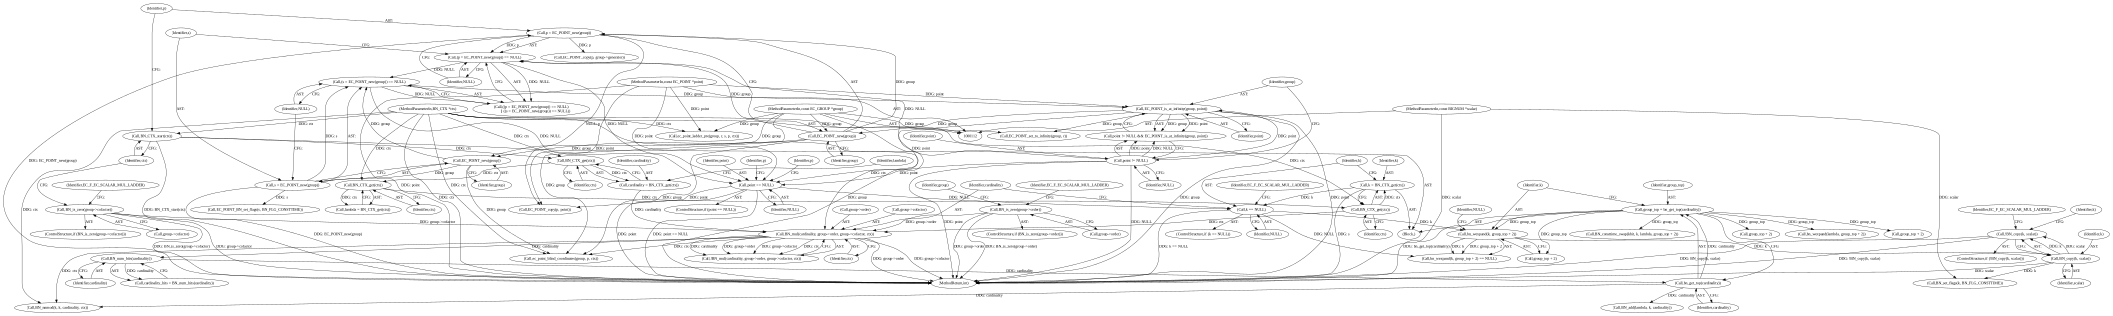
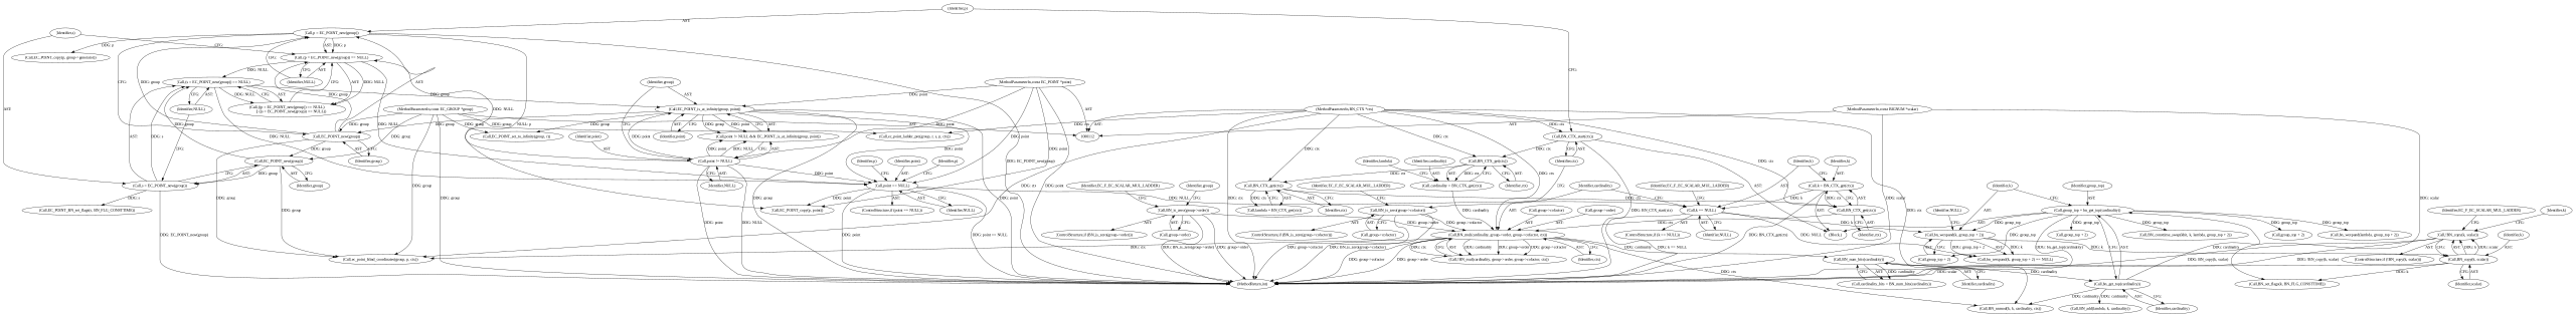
  digraph {
    fontname="Liberation Serif"
    node [fontname="Liberation Serif"]
    edge [fontname="Liberation Serif"]
    n1 [label="(Call,!BN_copy(k, scalar))"]
    n2 [label="(Call,BN_copy(k, scalar))"]
    n3 [label="(ControlStructure,if (!BN_copy(k, scalar)))"]
    n4 [label="(MethodReturn,int)"]
    n5 [label="(Identifier,scalar)"]
    n6 [label="(Call,BN_set_flags(k, BN_FLG_CONSTTIME))"]
    n7 [label="(Call,bn_wexpand(k, group_top + 2))"]
    n8 [label="(Call,group_top + 2)"]
    n9 [label="(Call,bn_wexpand(k, group_top + 2) == NULL)"]
    n10 [label="(Call,k == NULL)"]
    n11 [label="(ControlStructure,if (k == NULL))"]
    n12 [label="(Identifier,NULL)"]
    n13 [label="(Call,k = BN_CTX_get(ctx))"]
    n14 [label="(Call,BN_CTX_get(ctx))"]
    n15 [label="(Block,)"]
    n16 [label="(Call,BN_mul(cardinality, group->order, group->cofactor, ctx))"]
    n17 [label="(Identifier,ctx)"]
    n18 [label="(Call,ec_point_blind_coordinates(group, p, ctx))"]
    n19 [label="(Call,BN_nnmod(k, k, cardinality, ctx))"]
    n20 [label="(Call,BN_num_bits(cardinality))"]
    n21 [label="(Call,!BN_mul(cardinality, group->order, group->cofactor, ctx))"]
    n22 [label="(Identifier,ctx)"]
    n23 [label="(Call,BN_CTX_get(ctx))"]
    n24 [label="(Identifier,ctx)"]
    n25 [label="(Call,lambda = BN_CTX_get(ctx))"]
    n26 [label="(Call,BN_CTX_get(ctx))"]
    n27 [label="(Call,cardinality = BN_CTX_get(ctx))"]
    n28 [label="(Identifier,ctx)"]
    n29 [label="(Call,BN_CTX_start(ctx))"]
    n30 [label="(Identifier,ctx)"]
    n31 [label="(Call,BN_is_zero(group->cofactor))"]
    n32 [label="(MethodParameterIn,BN_CTX *ctx)"]
    n33 [label="(Call,ec_point_ladder_pre(group, r, s, p, ctx))"]
    1000112
    n35 [label="(Call,point == NULL)"]
    n36 [label="(Identifier,NULL)"]
    n37 [label="(ControlStructure,if (point == NULL))"]
    n38 [label="(Call,EC_POINT_copy(p, point))"]
    n39 [label="(Call,point != NULL)"]
    n40 [label="(Call,EC_POINT_is_at_infinity(group, point))"]
    n41 [label="(Call,(p = EC_POINT_new(group)) == NULL)"]
    n42 [label="(Identifier,NULL)"]
    n43 [label="(Call,point != NULL && EC_POINT_is_at_infinity(group, point))"]
    n44 [label="(Call,EC_POINT_new(group))"]
    n45 [label="(Call,EC_POINT_set_to_infinity(group, r))"]
    n46 [label="(Identifier,point)"]
    n47 [label="(Call,(s = EC_POINT_new(group)) == NULL)"]
    n48 [label="(Call,((p = EC_POINT_new(group)) == NULL)\n        || ((s = EC_POINT_new(group)) == NULL))"]
    n49 [label="(Identifier,NULL)"]
    n50 [label="(MethodParameterIn,const EC_POINT *point)"]
    n51 [label="(Call,EC_POINT_new(group))"]
    n52 [label="(Call,p = EC_POINT_new(group))"]
    n53 [label="(Identifier,group)"]
    n54 [label="(MethodParameterIn,const EC_GROUP *group)"]
    n55 [label="(Call,s = EC_POINT_new(group))"]
    n56 [label="(Identifier,group)"]
    n57 [label="(Identifier,NULL)"]
    n58 [label="(Call,EC_POINT_copy(p, group->generator))"]
    n59 [label="(Call,EC_POINT_BN_set_flags(s, BN_FLG_CONSTTIME))"]
    n60 [label="(Call,group_top = bn_get_top(cardinality))"]
    n61 [label="(Call,bn_get_top(cardinality))"]
    n62 [label="(Call,group_top + 2)"]
    n63 [label="(Call,bn_wexpand(lambda, group_top + 2))"]
    n64 [label="(Call,group_top + 2)"]
    n65 [label="(Call,BN_consttime_swap(kbit, k, lambda, group_top + 2))"]
    n66 [label="(Identifier,cardinality)"]
    n67 [label="(Call,BN_add(lambda, k, cardinality))"]
    n68 [label="(Call,cardinality_bits = BN_num_bits(cardinality))"]
    n69 [label="(Identifier,cardinality)"]
    n70 [label="(Call,BN_is_zero(group->order))"]
    n71 [label="(ControlStructure,if (BN_is_zero(group->order)))"]
    n72 [label="(Call,group->order)"]
    n73 [label="(Call,group->cofactor)"]
    n74 [label="(ControlStructure,if (BN_is_zero(group->cofactor)))"]
    n75 [label="(MethodParameterIn,const BIGNUM *scalar)"]
    n76 [label="(Identifier,p)"]
    n77 [label="(Identifier,cardinality)"]
    n78 [label="(Identifier,NULL)"]
    n79 [label="(Identifier,group)"]
    n80 [label="(Identifier,p)"]
    n81 [label="(Identifier,point)"]
    n82 [label="(Identifier,EC_F_EC_SCALAR_MUL_LADDER)"]
    n83 [label="(Identifier,cardinality)"]
    n84 [label="(Identifier,p)"]
    n85 [label="(Identifier,k)"]
    n86 [label="(Identifier,k)"]
    n87 [label="(Identifier,k)"]
    n88 [label="(Identifier,EC_F_EC_SCALAR_MUL_LADDER)"]
    n89 [label="(Call,group->cofactor)"]
    n90 [label="(Identifier,s)"]
    n91 [label="(Identifier,group)"]
    n92 [label="(Identifier,lambda)"]
    n93 [label="(Call,group->order)"]
    n94 [label="(Identifier,k)"]
    n95 [label="(Identifier,k)"]
    n96 [label="(Identifier,group_top)"]
    n97 [label="(Identifier,EC_F_EC_SCALAR_MUL_LADDER)"]
    n98 [label="(Identifier,EC_F_EC_SCALAR_MUL_LADDER)"]
    n99 [label="(Identifier,point)"]
    n1 -> n2 [label="CFG: "]
    n1 -> n3 [label="AST: "]
    n1 -> n4 [label="DDG: BN_copy(k, scalar)"]
    n1 -> n4 [label="DDG: !BN_copy(k, scalar)"]
    n2 -> n1 [label="AST: "]
    n2 -> n1 [label="DDG: k"]
    n2 -> n1 [label="DDG: scalar"]
    n2 -> n4 [label="DDG: scalar"]
    n2 -> n5 [label="CFG: "]
    n2 -> n6 [label="DDG: k"]
    n5 -> n2 [label="AST: "]
    n7 -> n2 [label="DDG: k"]
    n7 -> n8 [label="CFG: "]
    n7 -> n9 [label="AST: "]
    n7 -> n9 [label="DDG: k"]
    n7 -> n9 [label="DDG: group_top + 2"]
    n8 -> n7 [label="AST: "]
    n10 -> n4 [label="DDG: k == NULL"]
    n10 -> n7 [label="DDG: k"]
    n10 -> n9 [label="DDG: NULL"]
    n10 -> n11 [label="AST: "]
    n10 -> n12 [label="CFG: "]
    n12 -> n10 [label="AST: "]
-   n13 -> n4 [label="DDG: s"]
+   n13 -> n4 [label="DDG: BN_CTX_get(ctx)"]
    n13 -> n10 [label="DDG: k"]
    n13 -> n14 [label="CFG: "]
    n13 -> n15 [label="AST: "]
    n14 -> n13 [label="AST: "]
    n14 -> n13 [label="DDG: ctx"]
    n14 -> n16 [label="DDG: ctx"]
    n14 -> n17 [label="CFG: "]
    n16 -> n4 [label="DDG: group->order"]
    n16 -> n4 [label="DDG: group->cofactor"]
    n16 -> n18 [label="DDG: ctx"]
    n16 -> n19 [label="DDG: ctx"]
    n16 -> n20 [label="DDG: cardinality"]
    n16 -> n21 [label="AST: "]
    n16 -> n21 [label="DDG: cardinality"]
    n16 -> n21 [label="DDG: group->order"]
    n16 -> n21 [label="DDG: group->cofactor"]
    n16 -> n21 [label="DDG: ctx"]
    n16 -> n22 [label="CFG: "]
    n17 -> n14 [label="AST: "]
    n20 -> n61 [label="DDG: cardinality"]
    n20 -> n68 [label="AST: "]
    n20 -> n68 [label="DDG: cardinality"]
    n20 -> n69 [label="CFG: "]
    n21 -> n16 [label="CFG: "]
    n22 -> n16 [label="AST: "]
    n23 -> n14 [label="DDG: ctx"]
    n23 -> n24 [label="CFG: "]
    n23 -> n25 [label="AST: "]
    n23 -> n25 [label="DDG: ctx"]
    n24 -> n23 [label="AST: "]
    n25 -> n23 [label="CFG: "]
    n26 -> n23 [label="DDG: ctx"]
    n26 -> n27 [label="AST: "]
    n26 -> n27 [label="DDG: ctx"]
    n26 -> n28 [label="CFG: "]
    n27 -> n16 [label="DDG: cardinality"]
    n27 -> n26 [label="CFG: "]
    n28 -> n26 [label="AST: "]
    n29 -> n4 [label="DDG: BN_CTX_start(ctx)"]
    n29 -> n15 [label="AST: "]
    n29 -> n26 [label="DDG: ctx"]
    n29 -> n30 [label="CFG: "]
    n30 -> n29 [label="AST: "]
    n30 -> n31 [label="CFG: "]
    n31 -> n4 [label="DDG: BN_is_zero(group->cofactor)"]
    n31 -> n4 [label="DDG: group->cofactor"]
    n31 -> n16 [label="DDG: group->cofactor"]
    n31 -> n73 [label="CFG: "]
    n31 -> n74 [label="AST: "]
    n32 -> n4 [label="DDG: ctx"]
    n32 -> n14 [label="DDG: ctx"]
    n32 -> n16 [label="DDG: ctx"]
    n32 -> n18 [label="DDG: ctx"]
    n32 -> n19 [label="DDG: ctx"]
    n32 -> n23 [label="DDG: ctx"]
    n32 -> n26 [label="DDG: ctx"]
    n32 -> n29 [label="DDG: ctx"]
    n32 -> n33 [label="DDG: ctx"]
    n32 -> 1000112 [label="AST: "]
    n35 -> n4 [label="DDG: point"]
    n35 -> n4 [label="DDG: point == NULL"]
    n35 -> n10 [label="DDG: NULL"]
    n35 -> n36 [label="CFG: "]
    n35 -> n37 [label="AST: "]
    n35 -> n38 [label="DDG: point"]
    n36 -> n35 [label="AST: "]
    n39 -> n4 [label="DDG: point"]
    n39 -> n4 [label="DDG: NULL"]
    n39 -> n35 [label="DDG: point"]
    n39 -> n40 [label="DDG: point"]
    n39 -> n41 [label="DDG: NULL"]
    n39 -> n42 [label="CFG: "]
    n39 -> n43 [label="AST: "]
    n39 -> n43 [label="DDG: point"]
    n39 -> n43 [label="DDG: NULL"]
    n40 -> n4 [label="DDG: group"]
    n40 -> n4 [label="DDG: point"]
    n40 -> n35 [label="DDG: point"]
    n40 -> n43 [label="AST: "]
    n40 -> n43 [label="DDG: group"]
    n40 -> n43 [label="DDG: point"]
    n40 -> n44 [label="DDG: group"]
    n40 -> n45 [label="DDG: group"]
    n40 -> n46 [label="CFG: "]
    n41 -> n35 [label="DDG: NULL"]
    n41 -> n47 [label="DDG: NULL"]
    n41 -> n48 [label="AST: "]
    n41 -> n48 [label="DDG: NULL"]
    n41 -> n49 [label="CFG: "]
    n42 -> n39 [label="AST: "]
    n43 -> n39 [label="CFG: "]
    n43 -> n40 [label="CFG: "]
    n44 -> n18 [label="DDG: group"]
    n44 -> n41 [label="DDG: group"]
    n44 -> n51 [label="DDG: group"]
    n44 -> n52 [label="AST: "]
    n44 -> n52 [label="DDG: group"]
    n44 -> n53 [label="CFG: "]
    n46 -> n40 [label="AST: "]
    n47 -> n35 [label="DDG: NULL"]
    n47 -> n40 [label="DDG: group"]
    n47 -> n48 [label="AST: "]
    n47 -> n48 [label="DDG: NULL"]
    n47 -> n57 [label="CFG: "]
    n48 -> n41 [label="CFG: "]
    n48 -> n47 [label="CFG: "]
    n49 -> n41 [label="AST: "]
    n49 -> n52 [label="CFG: "]
    n50 -> n4 [label="DDG: point"]
    n50 -> 1000112 [label="AST: "]
    n50 -> n35 [label="DDG: point"]
    n50 -> n38 [label="DDG: point"]
-   n50 -> n33 [label="DDG: point"]
+   n50 -> n39 [label="DDG: point"]
    n50 -> n40 [label="DDG: point"]
    n51 -> n18 [label="DDG: group"]
    n51 -> n47 [label="DDG: group"]
    n51 -> n55 [label="AST: "]
    n51 -> n55 [label="DDG: group"]
    n51 -> n56 [label="CFG: "]
    n52 -> n4 [label="DDG: EC_POINT_new(group)"]
    n52 -> n38 [label="NULL: p"]
    n52 -> n41 [label="AST: "]
    n52 -> n41 [label="DDG: p"]
    n52 -> n44 [label="CFG: "]
    n52 -> n58 [label="DDG: p"]
    n53 -> n44 [label="AST: "]
    n54 -> n4 [label="DDG: group"]
    n54 -> n18 [label="DDG: group"]
    n54 -> n33 [label="DDG: group"]
    n54 -> 1000112 [label="AST: "]
    n54 -> n44 [label="DDG: group"]
    n54 -> n45 [label="DDG: group"]
    n54 -> n51 [label="DDG: group"]
    n55 -> n4 [label="DDG: EC_POINT_new(group)"]
    n55 -> n47 [label="AST: "]
    n55 -> n47 [label="DDG: s"]
    n55 -> n51 [label="CFG: "]
    n55 -> n59 [label="DDG: s"]
    n56 -> n51 [label="AST: "]
    n57 -> n47 [label="AST: "]
    n57 -> n55 [label="CFG: "]
    n60 -> n4 [label="DDG: bn_get_top(cardinality)"]
    n60 -> n7 [label="DDG: group_top"]
    n60 -> n8 [label="DDG: group_top"]
    n60 -> n15 [label="AST: "]
    n60 -> n61 [label="CFG: "]
    n60 -> n62 [label="DDG: group_top"]
    n60 -> n63 [label="DDG: group_top"]
    n60 -> n64 [label="DDG: group_top"]
    n60 -> n65 [label="DDG: group_top"]
    n61 -> n19 [label="DDG: cardinality"]
    n61 -> n60 [label="AST: "]
    n61 -> n60 [label="DDG: cardinality"]
    n61 -> n66 [label="CFG: "]
    n61 -> n67 [label="DDG: cardinality"]
    n66 -> n61 [label="AST: "]
    n68 -> n20 [label="CFG: "]
    n69 -> n20 [label="AST: "]
    n70 -> n4 [label="DDG: group->order"]
    n70 -> n4 [label="DDG: BN_is_zero(group->order)"]
    n70 -> n16 [label="DDG: group->order"]
    n70 -> n71 [label="AST: "]
    n70 -> n72 [label="CFG: "]
    n72 -> n70 [label="AST: "]
    n73 -> n31 [label="AST: "]
    n75 -> n4 [label="DDG: scalar"]
    n75 -> n6 [label="DDG: scalar"]
    n75 -> 1000112 [label="AST: "]
    n76 -> n29 [label="CFG: "]
    n76 -> n52 [label="AST: "]
    n77 -> n27 [label="AST: "]
    n78 -> n7 [label="CFG: "]
    n79 -> n70 [label="CFG: "]
    n80 -> n35 [label="CFG: "]
    n81 -> n35 [label="AST: "]
    n82 -> n31 [label="CFG: "]
    n83 -> n10 [label="CFG: "]
    n83 -> n16 [label="AST: "]
    n84 -> n35 [label="CFG: "]
    n85 -> n10 [label="AST: "]
    n85 -> n13 [label="CFG: "]
    n86 -> n2 [label="AST: "]
    n87 -> n1 [label="CFG: "]
    n88 -> n1 [label="CFG: "]
    n89 -> n16 [label="AST: "]
    n90 -> n41 [label="CFG: "]
    n90 -> n55 [label="AST: "]
    n91 -> n39 [label="CFG: "]
    n91 -> n40 [label="AST: "]
    n92 -> n27 [label="CFG: "]
    n93 -> n16 [label="AST: "]
    n94 -> n7 [label="AST: "]
    n94 -> n60 [label="CFG: "]
    n95 -> n13 [label="AST: "]
    n96 -> n60 [label="AST: "]
    n97 -> n10 [label="CFG: "]
    n98 -> n70 [label="CFG: "]
    n99 -> n39 [label="AST: "]
  }
